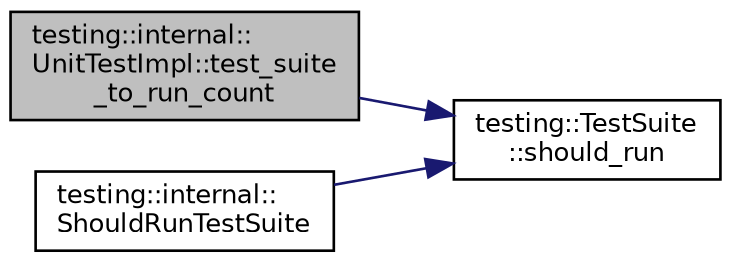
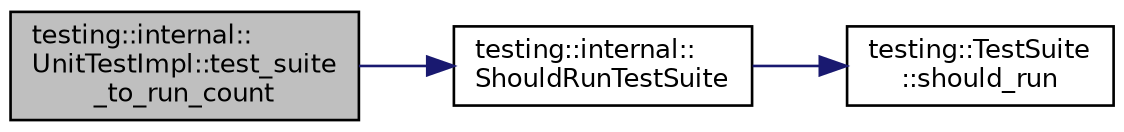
  digraph {
    rankdir=LR
    node [color=black fontname=Helvetica fontsize=10 shape=record]
    edge [color=midnightblue fontname=Helvetica fontsize=10 labelfontname=Helvetica labelfontsize=10 style=solid]
    n1 [fillcolor=grey75 fontcolor=black height=0.2 label="testing::internal::\lUnitTestImpl::test_suite\l_to_run_count" style=filled width=0.4]
    n2 [height=0.2 label="testing::internal::\lShouldRunTestSuite" width=0.4]
    n3 [height=0.2 label="testing::TestSuite\l::should_run" width=0.4]
-   n1 -> n3
+   n1 -> n2
    n2 -> n3
  }
